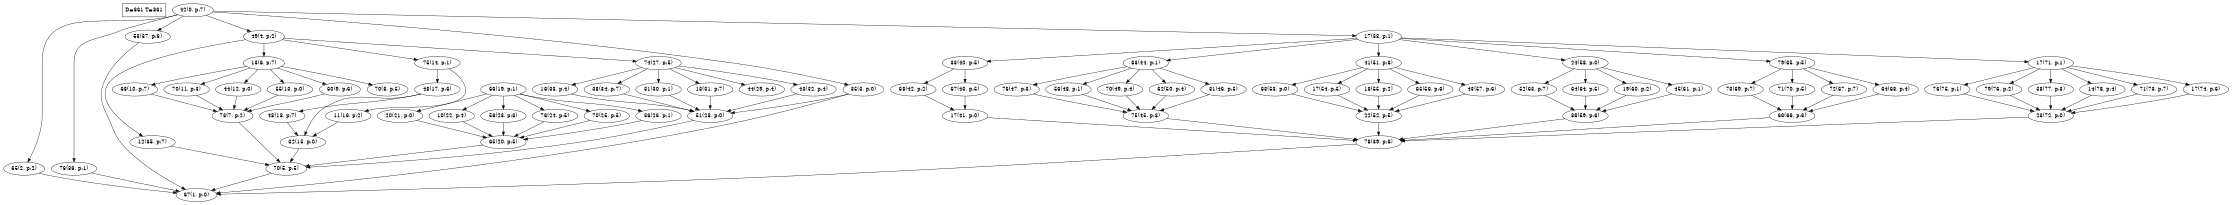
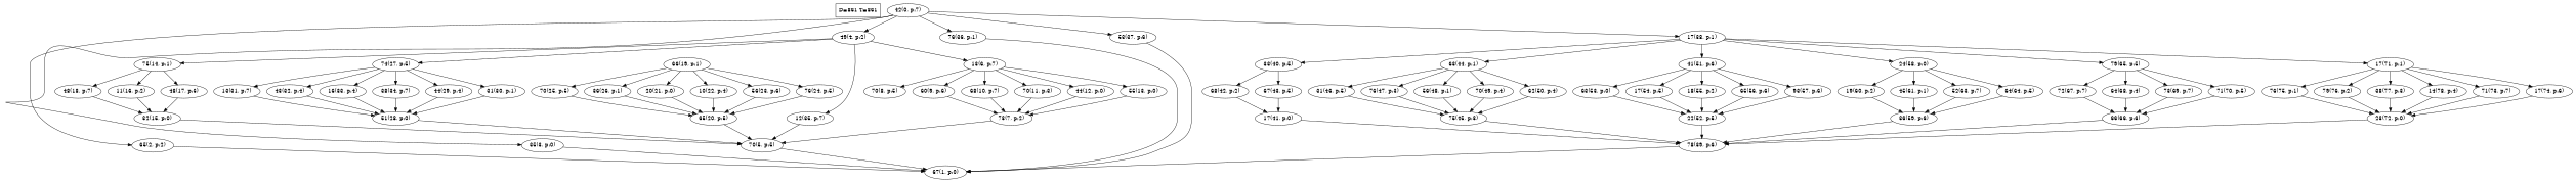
  digraph {
    n1 [label="D=861 T=861" shape=box]
    n2 [label="42(0, p:7)"]
    n3 [label="65(2, p:2)"]
    n4 [label="35(3, p:0)"]
    n5 [label="49(4, p:2)"]
    n6 [label="76(36, p:1)"]
    n7 [label="53(37, p:6)"]
    n8 [label="17(38, p:1)"]
    n9 [label="67(1, p:0)"]
    n10 [label="13(6, p:7)"]
    n11 [label="75(14, p:1)"]
    n12 [label="74(27, p:5)"]
    n13 [label="12(35, p:7)"]
    n14 [label="33(40, p:5)"]
    n15 [label="63(44, p:1)"]
    n16 [label="41(51, p:6)"]
    n17 [label="24(58, p:0)"]
    n18 [label="79(65, p:5)"]
    n19 [label="17(71, p:1)"]
    n20 [label="70(8, p:5)"]
    n21 [label="60(9, p:6)"]
    n22 [label="68(10, p:7)"]
    n23 [label="70(11, p:3)"]
    n24 [label="44(12, p:0)"]
    n25 [label="55(13, p:0)"]
    n26 [label="11(16, p:2)"]
    n27 [label="48(17, p:6)"]
    n28 [label="48(18, p:7)"]
    n29 [label="66(19, p:1)"]
    n30 [label="20(21, p:0)"]
    n31 [label="10(22, p:4)"]
    n32 [label="56(23, p:6)"]
    n33 [label="76(24, p:5)"]
    n34 [label="70(25, p:5)"]
    n35 [label="36(26, p:1)"]
    n36 [label="44(29, p:4)"]
    n37 [label="31(30, p:1)"]
    n38 [label="13(31, p:7)"]
    n39 [label="43(32, p:4)"]
    n40 [label="16(33, p:4)"]
    n41 [label="38(34, p:7)"]
    n42 [label="70(5, p:5)"]
    n43 [label="73(7, p:2)"]
    n44 [label="32(15, p:0)"]
    n45 [label="65(20, p:5)"]
    n46 [label="51(28, p:0)"]
    n47 [label="68(42, p:2)"]
    n48 [label="67(43, p:5)"]
    n49 [label="31(46, p:5)"]
    n50 [label="76(47, p:3)"]
    n51 [label="56(48, p:1)"]
    n52 [label="70(49, p:4)"]
    n53 [label="62(50, p:4)"]
    n54 [label="63(53, p:0)"]
    n55 [label="17(54, p:5)"]
    n56 [label="18(55, p:2)"]
    n57 [label="65(56, p:6)"]
-   n58 [label="43(57, p:6)"]
+   n58 [label="93(57, p:6)"]
    n59 [label="19(60, p:2)"]
    n60 [label="45(61, p:1)"]
    n61 [label="52(63, p:7)"]
    n62 [label="64(64, p:5)"]
    n63 [label="72(67, p:7)"]
    n64 [label="64(68, p:4)"]
    n65 [label="73(69, p:7)"]
    n66 [label="71(70, p:5)"]
    n67 [label="71(73, p:7)"]
    n68 [label="17(74, p:6)"]
    n69 [label="76(75, p:1)"]
    n70 [label="79(76, p:2)"]
    n71 [label="38(77, p:3)"]
    n72 [label="14(78, p:4)"]
    n73 [label="78(39, p:6)"]
    n74 [label="17(41, p:0)"]
    n75 [label="75(45, p:3)"]
    n76 [label="22(52, p:5)"]
    n77 [label="36(59, p:6)"]
    n78 [label="66(66, p:6)"]
    n79 [label="23(72, p:0)"]
    n2 -> n3
    n2 -> n4
    n2 -> n5
    n2 -> n6
    n2 -> n7
    n2 -> n8
    n3 -> n9
    n4 -> n9
    n5 -> n10
    n5 -> n11
    n5 -> n12
    n5 -> n13
    n6 -> n9
    n7 -> n9
    n8 -> n14
    n8 -> n15
    n8 -> n16
    n8 -> n17
    n8 -> n18
    n8 -> n19
    n10 -> n20
    n10 -> n21
    n10 -> n22
    n10 -> n23
    n10 -> n24
    n10 -> n25
    n11 -> n26
    n11 -> n27
-   n27 -> n28
+   n11 -> n28
    n12 -> n36
    n12 -> n37
    n12 -> n38
    n12 -> n39
    n12 -> n40
    n12 -> n41
    n13 -> n42
    n14 -> n47
    n14 -> n48
    n15 -> n49
    n15 -> n50
    n15 -> n51
    n15 -> n52
    n15 -> n53
    n16 -> n54
    n16 -> n55
    n16 -> n56
    n16 -> n57
    n16 -> n58
    n17 -> n59
    n17 -> n60
    n17 -> n61
    n17 -> n62
    n18 -> n63
    n18 -> n64
    n18 -> n65
    n18 -> n66
    n19 -> n67
    n19 -> n68
    n19 -> n69
    n19 -> n70
    n19 -> n71
    n19 -> n72
    n21 -> n43
    n22 -> n43
    n23 -> n43
    n24 -> n43
    n25 -> n43
    n26 -> n44
    n27 -> n44
    n28 -> n44
    n29 -> n30
    n29 -> n31
    n29 -> n32
    n29 -> n33
    n29 -> n34
    n29 -> n35
    n30 -> n45
    n31 -> n45
    n32 -> n45
    n33 -> n45
    n34 -> n45
    n35 -> n45
-   n4 -> n46
+   n36 -> n46
    n37 -> n46
    n38 -> n46
    n39 -> n46
    n40 -> n46
    n41 -> n46
    n42 -> n9
    n43 -> n42
    n44 -> n42
    n45 -> n42
    n46 -> n42
    n47 -> n74
    n48 -> n74
    n49 -> n75
    n50 -> n75
    n51 -> n75
    n52 -> n75
    n53 -> n75
    n54 -> n76
    n55 -> n76
    n56 -> n76
    n57 -> n76
    n58 -> n76
    n59 -> n77
    n60 -> n77
    n61 -> n77
    n62 -> n77
    n63 -> n78
    n64 -> n78
    n65 -> n78
    n66 -> n78
    n67 -> n79
    n68 -> n79
    n69 -> n79
    n70 -> n79
    n71 -> n79
    n72 -> n79
    n73 -> n9
    n74 -> n73
    n75 -> n73
    n76 -> n73
    n77 -> n73
    n78 -> n73
    n79 -> n73
  }
